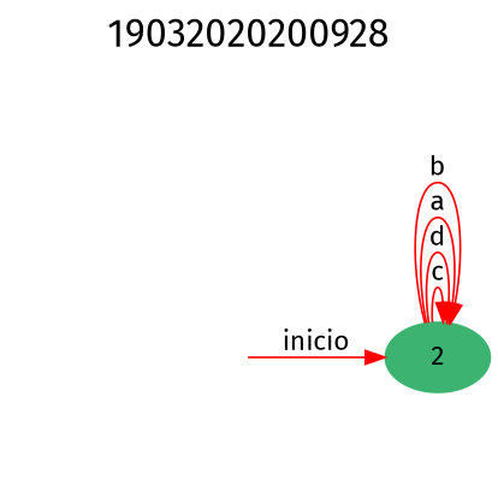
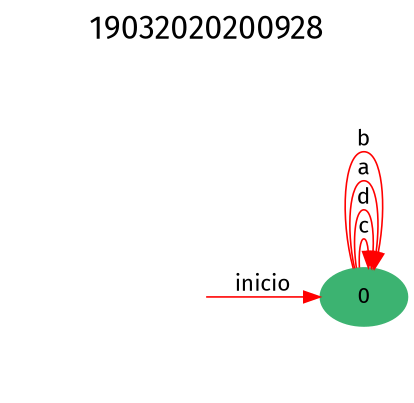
  digraph {
    fontsize=20
    label=19032020200928
    labelloc=t
    rankdir=LR
    fontname="Fira Sans"
    node [fontname="Fira Sans"]
    edge [color=red fontname="Fira Sans"]
-   0 [color=mediumseagreen style=filled label=2]
+   0 [color=mediumseagreen style=filled]
    secret_node [color=midnightblue fontcolor=white shape=circle style=invis]
    0 -> 0 [label=c]
    0 -> 0 [label=d]
    0 -> 0 [label=a]
    0 -> 0 [label=b]
    secret_node -> 0 [label=inicio]
  }
